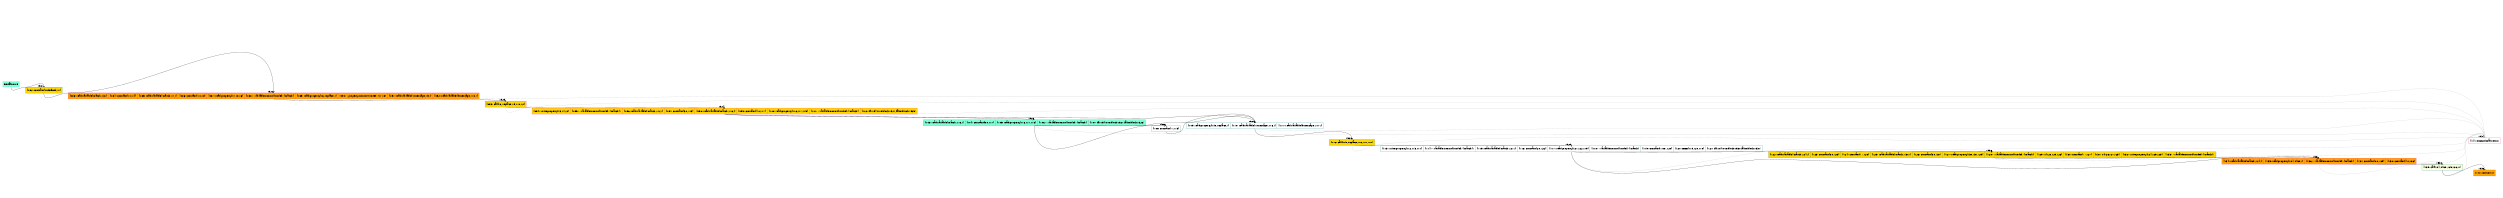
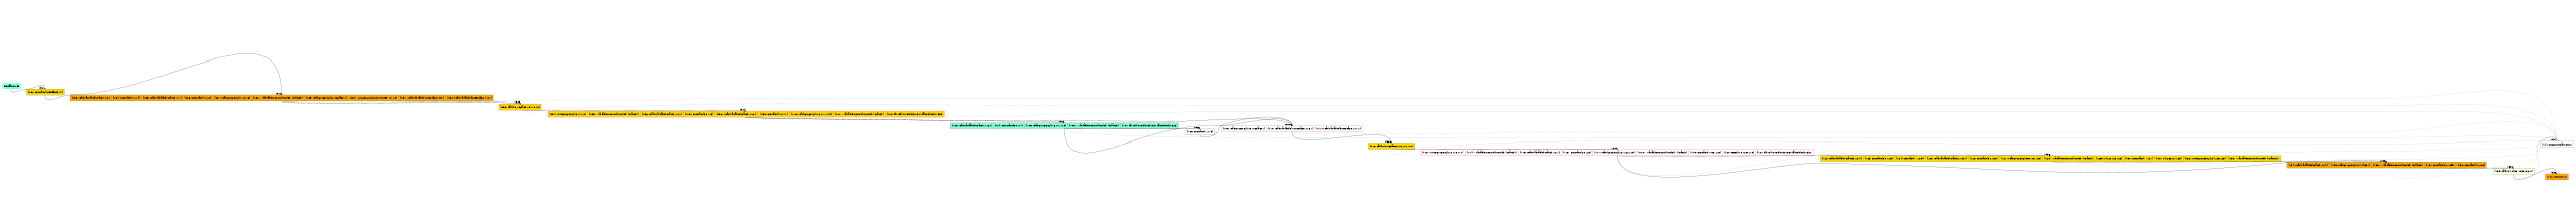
  digraph {
    rankdir=LR
    node [color=teal fillcolor=gold shape=record style=filled]
    edge [arrowhead=vee headport=n tailport=s]
    n1 [color=deeppink fillcolor=aquamarine label=BB_false105 shape=none]
    n2 [label="{4082: constant[undefined,v1]}"]
-   n3 [color=deeppink fillcolor=orange label="{4083: read-variable['match',v3,-]|4084: constant[1.0,v4]|4085: read-variable['match',v7,-]|4086: constant[1.0,v8]|4087: read-property[v7,v8,v6]|4088: \<variable-non-null-undef\>['match']|4089: read-property[v6,'replace',-]|4090: \<property-non-null-undef\>[v7,v8]|4091: read-variable['runescape',v9,-]|4092: read-variable['funescape',v10,-]}"]
+   n3 [fillcolor=orange label="{4083: read-variable['match',v3,-]|4084: constant[1.0,v4]|4085: read-variable['match',v7,-]|4086: constant[1.0,v8]|4087: read-property[v7,v8,v6]|4088: \<variable-non-null-undef\>['match']|4089: read-property[v6,'replace',-]|4090: \<property-non-null-undef\>[v7,v8]|4091: read-variable['runescape',v9,-]|4092: read-variable['funescape',v10,-]}"]
    n4 [color=deeppink label="{4093: call[v6,'replace',v9,v10,v2]}"]
    n5 [color=deeppink fillcolor=white label="{4141: exceptional-return}"]
    n6 [color=deeppink label="{4094: write-property[v3,v4,v2]|4095: \<variable-non-null-undef\>['match']*|4096: read-variable['match',v12,-]|4097: constant[3.0,v13]|4098: read-variable['match',v16,-]|4099: constant[4.0,v17]|4100: read-property[v16,v17,v15]|4101: \<variable-non-null-undef\>['match']|4102: if[v15](true-block:1527,false-block:1525)}"]
-   n7 [fillcolor=white label="{4109: read-property[v15,'replace',-]|4110: read-variable['runescape',v16,-]|4111: read-variable['funescape',v17,-]}"]
+   n7 [color=deeppink fillcolor=white label="{4109: read-property[v15,'replace',-]|4110: read-variable['runescape',v16,-]|4111: read-variable['funescape',v17,-]}"]
    n8 [color=deeppink fillcolor=aquamarine label="{4103: read-variable['match',v16,-]|4104: constant[5.0,v17]|4105: read-property[v16,v17,v15]|4106: \<variable-non-null-undef\>['match']|4107: if[v15](true-block:1527,false-block:1526)}"]
    n9 [label="{4112: call[v15,'replace',v16,v17,v11]}"]
    n10 [fillcolor=white label="{4108: constant[\"\",v15]}"]
-   n11 [fillcolor=white label="{4113: write-property[v12,v13,v11]|4114: \<variable-non-null-undef\>['match']*|4115: read-variable['match',v21,-]|4116: constant[2.0,v22]|4117: read-property[v21,v22,v19]|4118: \<variable-non-null-undef\>['match']|4119: constant[\"~=\",v20]|4120: ===[v19,v20,v18]|4121: if[v18](true-block:1530,false-block:1531)}"]
+   n11 [color=deeppink fillcolor=white label="{4113: write-property[v12,v13,v11]|4114: \<variable-non-null-undef\>['match']*|4115: read-variable['match',v21,-]|4116: constant[2.0,v22]|4117: read-property[v21,v22,v19]|4118: \<variable-non-null-undef\>['match']|4119: constant[\"~=\",v20]|4120: ===[v19,v20,v18]|4121: if[v18](true-block:1530,false-block:1531)}"]
    n12 [label="{4122: read-variable['match',v24,-]|4123: constant[3.0,v25]|4124: constant[\" \",v28]|4125: read-variable['match',v30,-]|4126: constant[3.0,v31]|4127: read-property[v30,v31,v29]|4128: \<variable-non-null-undef\>['match']|4129: +[v28,v29,v26]|4130: constant[\" \",v27]|4131: +[v26,v27,v23]|4132: write-property[v24,v25,v23]|4133: \<variable-non-null-undef\>['match']*}"]
-   n13 [color=deeppink fillcolor=orange label="{4134: read-variable['match',v24,-]|4135: read-property[v24,'slice',-]|4136: \<variable-non-null-undef\>['match']|4137: constant[0.0,v25]|4138: constant[4.0,v26]}"]
+   n13 [fillcolor=orange label="{4134: read-variable['match',v24,-]|4135: read-property[v24,'slice',-]|4136: \<variable-non-null-undef\>['match']|4137: constant[0.0,v25]|4138: constant[4.0,v26]}"]
    n14 [fillcolor=lightyellow label="{4139: call[v24,'slice',v25,v26,v1]}"]
    n15 [color=deeppink fillcolor=orange label="{4140: return[v1]}"]
    n1 -> n2 [arrowhead=tee headlabel="    1521"]
    n2 -> n3 [headlabel="      1522"]
    n3 -> n4 [arrowhead=tee headlabel="      1523"]
    n3 -> n5 [arrowhead=tee color=gray headlabel="      1534"]
    n4 -> n5 [arrowhead=dot color=gray]
    n4 -> n6 [arrowhead=dot headlabel="      1524"]
    n6 -> n5 [arrowhead=dot color=gray]
    n6 -> n7 [headlabel="      1527"]
    n6 -> n8 [headlabel="      1525"]
    n7 -> n5 [arrowhead=tee color=gray]
    n7 -> n9 [arrowhead=dot headlabel="      1528"]
    n8 -> n5 [color=gray]
    n8 -> n7 [arrowhead=dot]
    n8 -> n10 [headlabel="      1526"]
    n9 -> n5 [color=gray]
    n9 -> n11 [arrowhead=tee headlabel="      1529"]
    n10 -> n7 [arrowhead=tee]
    n11 -> n5 [color=gray]
    n11 -> n12 [arrowhead=dot headlabel="      1530"]
    n11 -> n13 [headlabel="      1531"]
    n12 -> n5 [color=gray]
    n12 -> n13
    n13 -> n5 [arrowhead=tee color=gray]
    n13 -> n14 [arrowhead=tee headlabel="      1532"]
    n14 -> n5 [arrowhead=dot color=gray]
    n14 -> n15 [arrowhead=tee headlabel="      1533"]
  }
